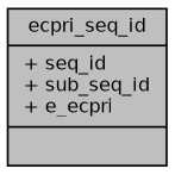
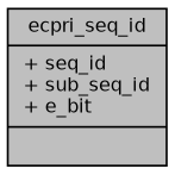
  digraph {
-   n1 [color=black fillcolor=grey75 fontcolor=black fontname=Helvetica fontsize=10 height=0.2 label="{ecpri_seq_id\n|+ seq_id\l+ sub_seq_id\l+ e_ecpri\l|}" shape=record style=filled width=0.4]
+   n1 [color=black fillcolor=grey75 fontcolor=black fontname=Helvetica fontsize=10 height=0.2 label="{ecpri_seq_id\n|+ seq_id\l+ sub_seq_id\l+ e_bit\l|}" shape=record style=filled width=0.4]
  }
